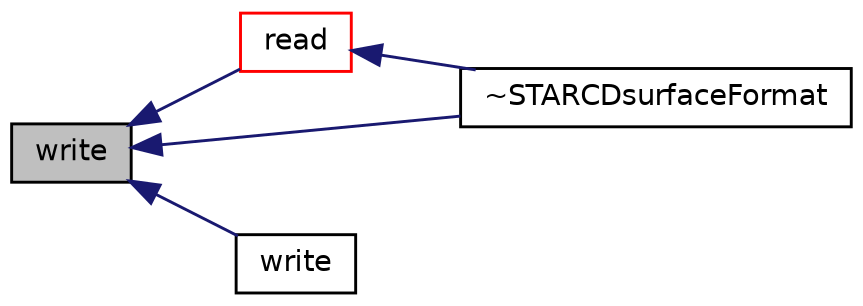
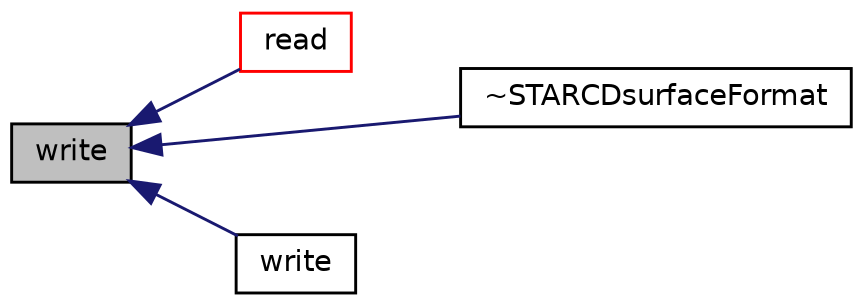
  digraph {
    rankdir=LR
    node [color=black fontname=Helvetica fontsize=10 shape=record]
    edge [color=midnightblue dir=back fontname=Helvetica fontsize=10 labelfontname=Helvetica labelfontsize=10 style=solid]
    n1 [fillcolor=grey75 fontcolor=black height=0.2 label=write style=filled width=0.4]
    n2 [color=red height=0.2 label=read width=0.4]
    n3 [height=0.2 label="~STARCDsurfaceFormat" width=0.4]
    n4 [height=0.2 label=write width=0.4]
    n1 -> n2
    n1 -> n3
    n1 -> n4
-   n2 -> n3
  }
